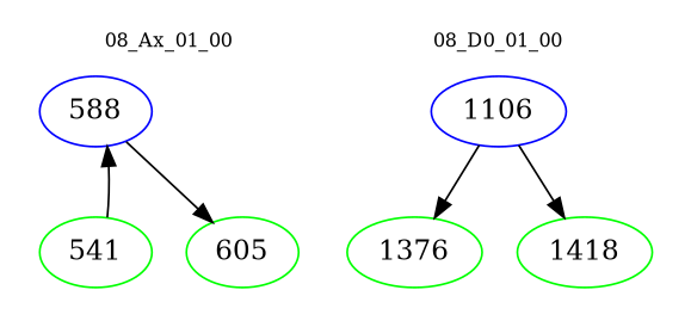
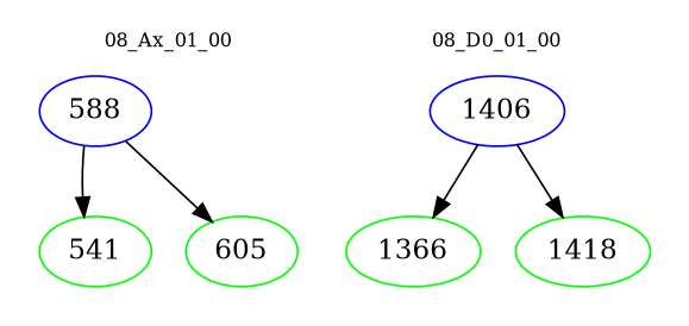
  digraph {
    node [color=green]
    edge [color=black]
    n1 [color=blue label=588]
    n2 [label=541]
    n3 [label=605]
-   n4 [color=blue label=1106]
-   n5 [label=1376]
+   n4 [color=blue label=1406]
+   n5 [label=1366]
    n6 [label=1418]
    subgraph cluster_1 {
      color=white
      fontsize=10
      label="08_Ax_01_00"
      n1
      n2
      n3
    }
    subgraph cluster_2 {
      color=white
      fontsize=10
      label="08_D0_01_00"
      n4
      n5
      n6
    }
-   n2 -> n1
+   n1 -> n2
    n1 -> n3
    n4 -> n5
    n4 -> n6
  }
